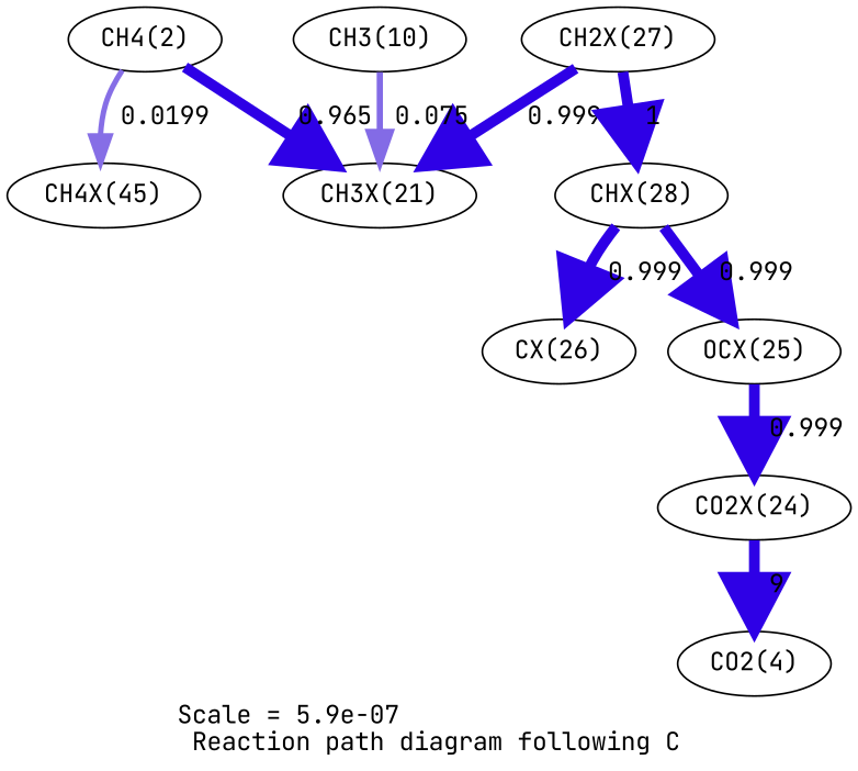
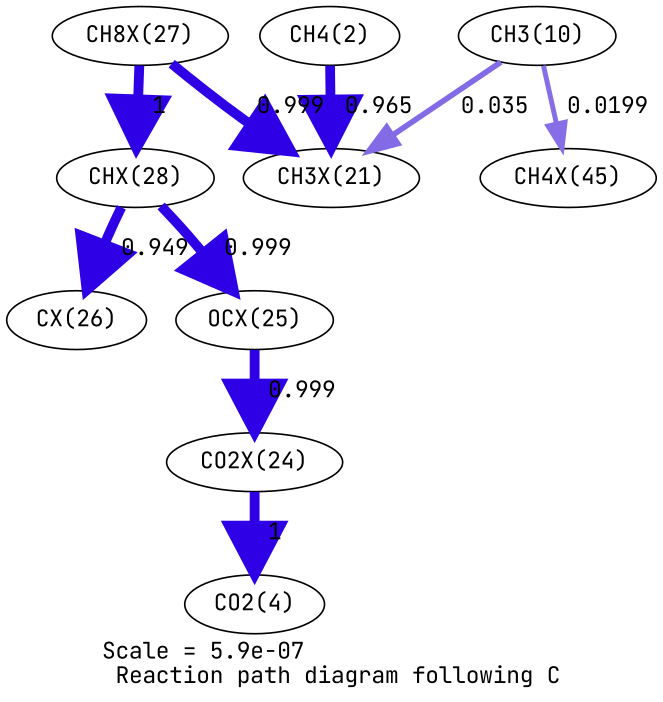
  digraph {
    fontname="JetBrains Mono"
    label="Scale = 5.9e-07\l Reaction path diagram following C"
    node [fontname="JetBrains Mono"]
    edge [arrowsize=3 color="0.7, 1.5, 0.9" fontname="JetBrains Mono" penwidth=6]
    n1 [label="CH4(2)"]
    n2 [label="CH4X(45)"]
    n3 [label="CH3X(21)"]
-   n4 [label="CH2X(27)"]
+   n4 [label="CH8X(27)"]
    n5 [label="CHX(28)"]
    n6 [label="CH3(10)"]
    n7 [label="CX(26)"]
    n8 [label="OCX(25)"]
    n9 [label="CO2X(24)"]
    n10 [label="CO2(4)"]
-   n1 -> n2 [arrowsize=1.52 color="0.7, 0.52, 0.9" label=" 0.0199" penwidth=3.04]
+   n6 -> n2 [arrowsize=1.52 color="0.7, 0.52, 0.9" label=" 0.0199" penwidth=3.04]
    n1 -> n3 [arrowsize=2.99 color="0.7, 1.46, 0.9" label=" 0.965" penwidth=5.97]
    n4 -> n3 [label=" 0.999"]
    n4 -> n5 [label=" 1"]
-   n5 -> n7 [label=" 0.999"]
+   n5 -> n7 [label=" 0.949"]
    n5 -> n8 [label=" 0.999"]
-   n6 -> n3 [arrowsize=1.73 color="0.7, 0.535, 0.9" label=" 0.075" penwidth=3.47]
+   n6 -> n3 [arrowsize=1.73 color="0.7, 0.535, 0.9" label=" 0.035" penwidth=3.47]
    n8 -> n9 [label=" 0.999"]
-   n9 -> n10 [label=" 9"]
+   n9 -> n10 [label=" 1"]
  }
